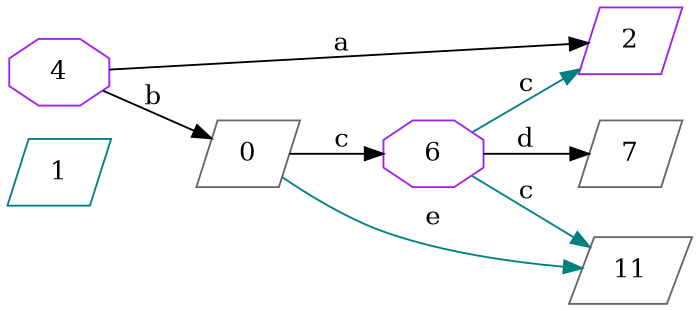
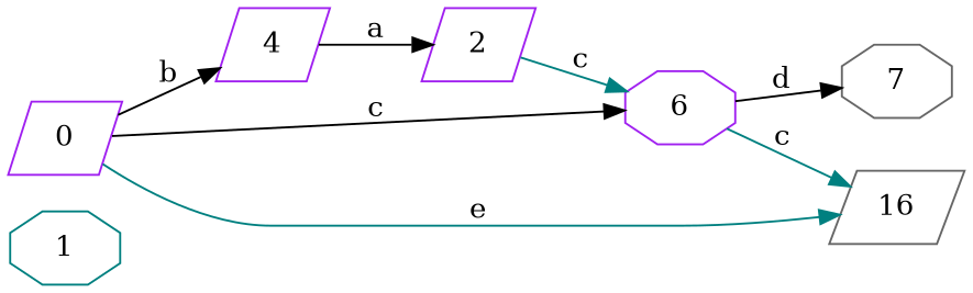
  strict digraph {
    rankdir=LR
    node [color=purple shape=octagon]
    edge [color=black]
-   1 [color=teal shape=parallelogram]
+   1 [color=teal]
    2 [shape=parallelogram]
    6
-   7 [color=gray40 shape=parallelogram]
-   11 [color=gray40 shape=parallelogram]
-   4
-   0 [color=gray40 shape=parallelogram]
-   6 -> 2 [color=teal label=c]
+   7 [color=gray40]
+   11 [color=gray40 shape=parallelogram label=16]
+   4 [shape=parallelogram]
+   0 [shape=parallelogram]
+   2 -> 6 [color=teal label=c]
    6 -> 7 [label=d]
    6 -> 11 [color=teal label=c]
    4 -> 2 [label=a]
    0 -> 6 [label=c]
    0 -> 11 [color=teal label=e]
-   4 -> 0 [label=b]
+   0 -> 4 [label=b]
  }
